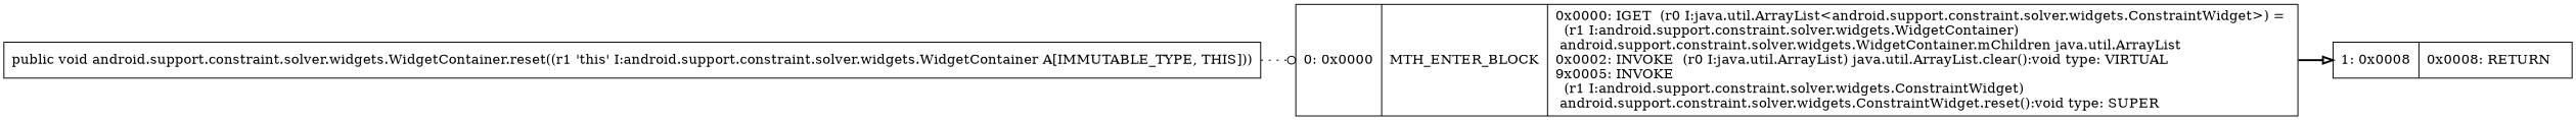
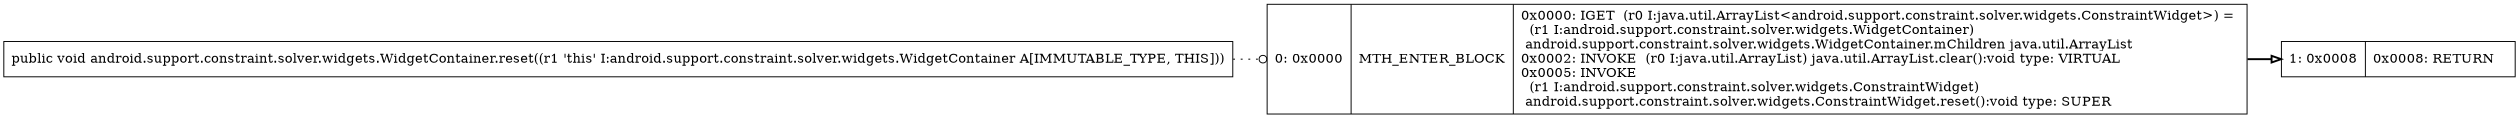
  digraph {
    rankdir=LR
    node [shape=record]
-   n1 [label="{0\:\ 0x0000|MTH_ENTER_BLOCK\l|0x0000: IGET  (r0 I:java.util.ArrayList\<android.support.constraint.solver.widgets.ConstraintWidget\>) = \l  (r1 I:android.support.constraint.solver.widgets.WidgetContainer)\l android.support.constraint.solver.widgets.WidgetContainer.mChildren java.util.ArrayList \l0x0002: INVOKE  (r0 I:java.util.ArrayList) java.util.ArrayList.clear():void type: VIRTUAL \l9x0005: INVOKE  \l  (r1 I:android.support.constraint.solver.widgets.ConstraintWidget)\l android.support.constraint.solver.widgets.ConstraintWidget.reset():void type: SUPER \l}"]
+   n1 [label="{0\:\ 0x0000|MTH_ENTER_BLOCK\l|0x0000: IGET  (r0 I:java.util.ArrayList\<android.support.constraint.solver.widgets.ConstraintWidget\>) = \l  (r1 I:android.support.constraint.solver.widgets.WidgetContainer)\l android.support.constraint.solver.widgets.WidgetContainer.mChildren java.util.ArrayList \l0x0002: INVOKE  (r0 I:java.util.ArrayList) java.util.ArrayList.clear():void type: VIRTUAL \l0x0005: INVOKE  \l  (r1 I:android.support.constraint.solver.widgets.ConstraintWidget)\l android.support.constraint.solver.widgets.ConstraintWidget.reset():void type: SUPER \l}"]
    n2 [label="{1\:\ 0x0008|0x0008: RETURN   \l}"]
    n3 [label="{public void android.support.constraint.solver.widgets.WidgetContainer.reset((r1 'this' I:android.support.constraint.solver.widgets.WidgetContainer A[IMMUTABLE_TYPE, THIS])) }"]
    n1 -> n2 [style=bold arrowhead=onormal]
    n3 -> n1 [style=dotted arrowhead=odot]
  }
